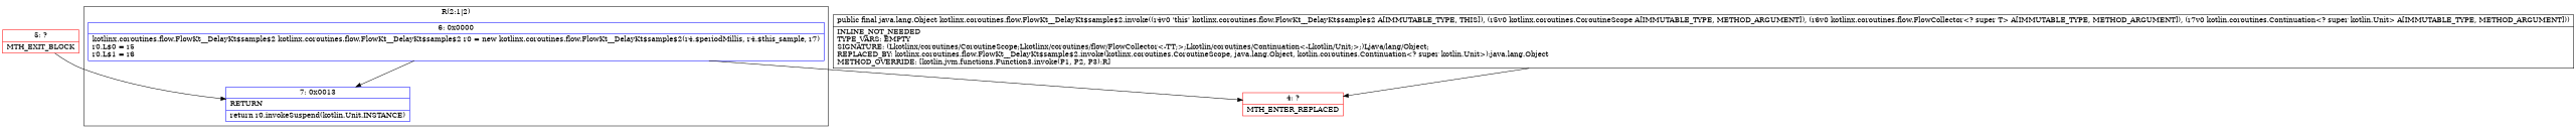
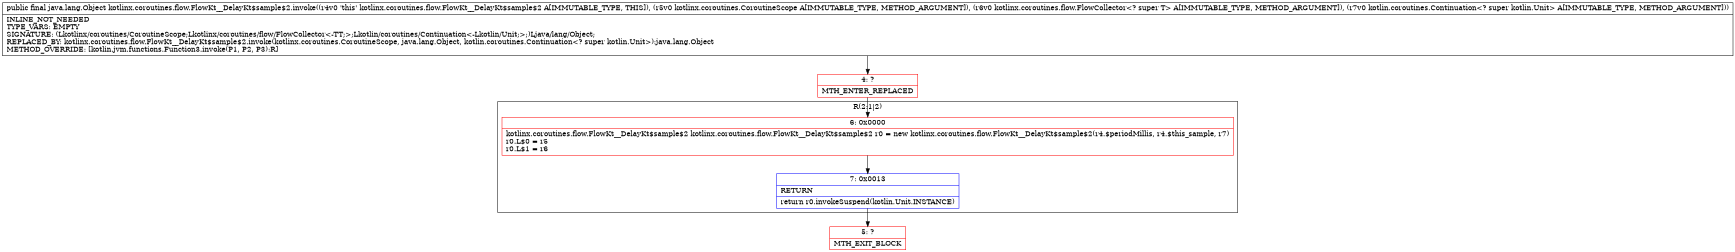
  digraph {
    node [color=blue shape=record]
-   n1 [label="{6\:\ 0x0000|kotlinx.coroutines.flow.FlowKt__DelayKt$sample$2 kotlinx.coroutines.flow.FlowKt__DelayKt$sample$2 r0 = new kotlinx.coroutines.flow.FlowKt__DelayKt$sample$2(r4.$periodMillis, r4.$this_sample, r7)\lr0.L$0 = r5\lr0.L$1 = r6\l}"]
+   n1 [color=red label="{6\:\ 0x0000|kotlinx.coroutines.flow.FlowKt__DelayKt$sample$2 kotlinx.coroutines.flow.FlowKt__DelayKt$sample$2 r0 = new kotlinx.coroutines.flow.FlowKt__DelayKt$sample$2(r4.$periodMillis, r4.$this_sample, r7)\lr0.L$0 = r5\lr0.L$1 = r6\l}"]
    n2 [label="{7\:\ 0x0013|RETURN\l|return r0.invokeSuspend(kotlin.Unit.INSTANCE)\l}"]
    n3 [color=red label="{5\:\ ?|MTH_EXIT_BLOCK\l}"]
    n4 [color=red label="{4\:\ ?|MTH_ENTER_REPLACED\l}"]
    n5 [label="{public final java.lang.Object kotlinx.coroutines.flow.FlowKt__DelayKt$sample$2.invoke((r4v0 'this' kotlinx.coroutines.flow.FlowKt__DelayKt$sample$2 A[IMMUTABLE_TYPE, THIS]), (r5v0 kotlinx.coroutines.CoroutineScope A[IMMUTABLE_TYPE, METHOD_ARGUMENT]), (r6v0 kotlinx.coroutines.flow.FlowCollector\<? super T\> A[IMMUTABLE_TYPE, METHOD_ARGUMENT]), (r7v0 kotlin.coroutines.Continuation\<? super kotlin.Unit\> A[IMMUTABLE_TYPE, METHOD_ARGUMENT]))  | INLINE_NOT_NEEDED\lTYPE_VARS: EMPTY\lSIGNATURE: (Lkotlinx\/coroutines\/CoroutineScope;Lkotlinx\/coroutines\/flow\/FlowCollector\<\-TT;\>;Lkotlin\/coroutines\/Continuation\<\-Lkotlin\/Unit;\>;)Ljava\/lang\/Object;\lREPLACED_BY: kotlinx.coroutines.flow.FlowKt__DelayKt$sample$2.invoke(kotlinx.coroutines.CoroutineScope, java.lang.Object, kotlin.coroutines.Continuation\<? super kotlin.Unit\>):java.lang.Object\lMETHOD_OVERRIDE: [kotlin.jvm.functions.Function3.invoke(P1, P2, P3):R]\l}" color=""]
    subgraph cluster_1 {
      label="R(2:1|2)"
      n1
      n2
    }
    n1 -> n2
-   n3 -> n2
-   n1 -> n4
+   n2 -> n3
+   n4 -> n1
    n5 -> n4
  }
